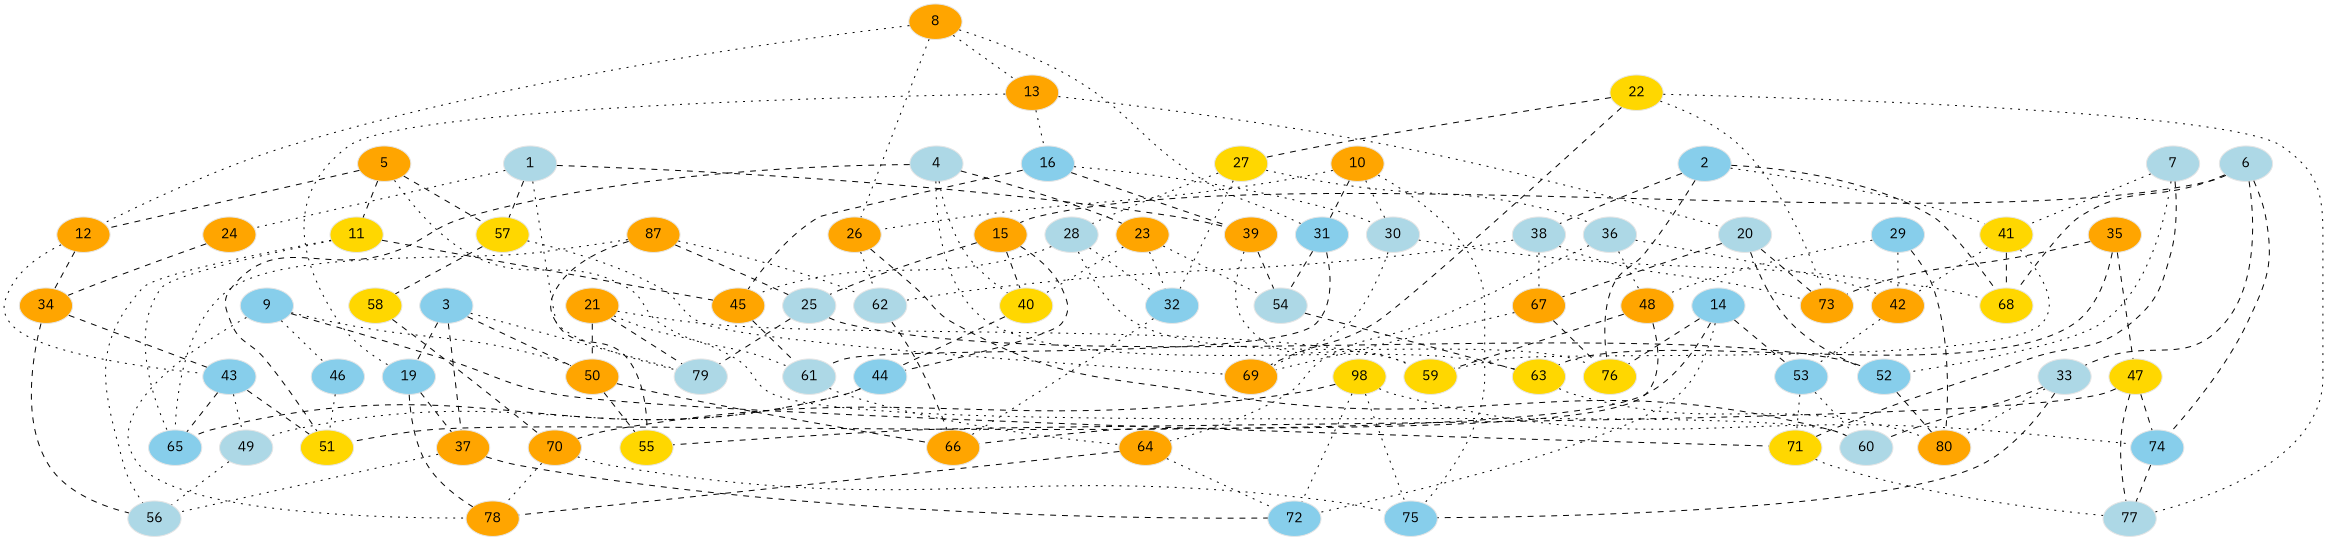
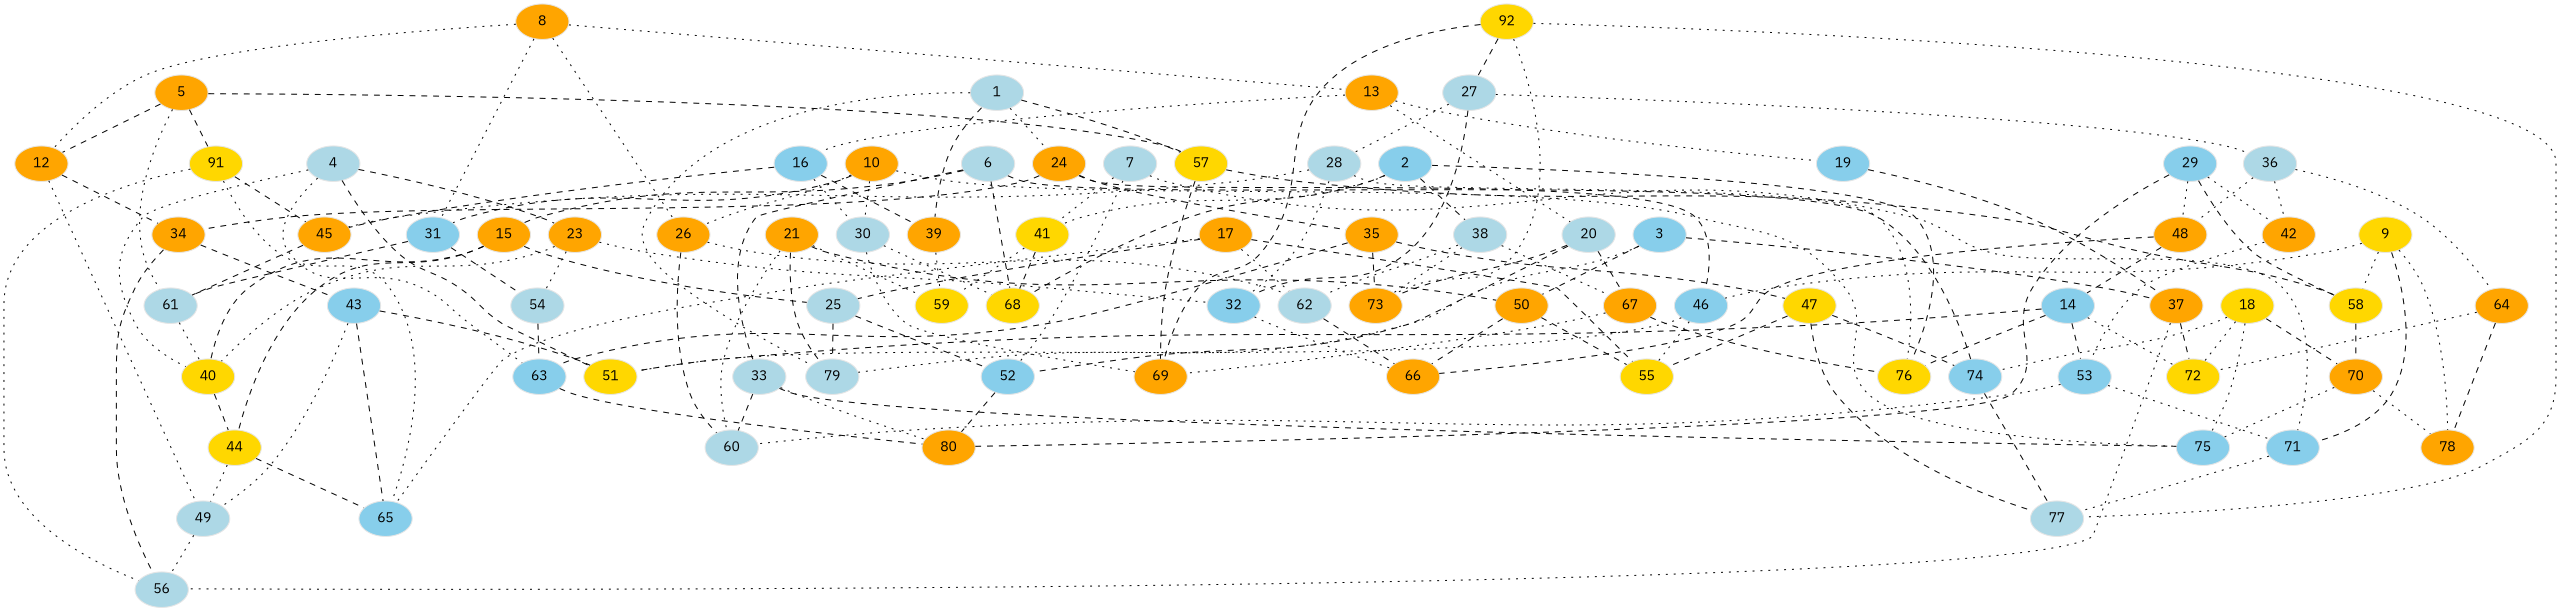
  graph {
    fontname="IBM Plex Sans"
    node [color=gray90 fillcolor=orange fontname="IBM Plex Sans" style=filled]
    edge [fontname="IBM Plex Sans" style=dashed]
    1 [fillcolor=lightblue]
    24
    39
    57 [fillcolor=gold]
    79 [fillcolor=lightblue]
    46 [fillcolor=skyblue]
    34
    35
    59 [fillcolor=gold]
    54 [fillcolor=lightblue]
    58 [fillcolor=gold]
    69
    2 [fillcolor=skyblue]
    38 [fillcolor=lightblue]
    68 [fillcolor=gold]
    76 [fillcolor=gold]
    41 [fillcolor=gold]
    7 [fillcolor=lightblue]
    52 [fillcolor=skyblue]
-   71 [fillcolor=gold]
+   71 [fillcolor=skyblue]
    62 [fillcolor=lightblue]
    67
    73
    3 [fillcolor=skyblue]
    19 [fillcolor=skyblue]
    37
    50
    78
    56 [fillcolor=lightblue]
-   72 [fillcolor=skyblue]
+   72 [fillcolor=gold]
    55 [fillcolor=gold]
    66
    4 [fillcolor=lightblue]
    23
    40 [fillcolor=gold]
    51 [fillcolor=gold]
-   63 [fillcolor=gold]
+   63 [fillcolor=skyblue]
    32 [fillcolor=skyblue]
-   44 [fillcolor=skyblue]
+   44 [fillcolor=gold]
    80
    5
-   11 [fillcolor=gold]
+   11 [fillcolor=gold label=91]
    12
    61 [fillcolor=lightblue]
    45
    65 [fillcolor=skyblue]
    49 [fillcolor=lightblue]
    64
    6 [fillcolor=lightblue]
    15
    33 [fillcolor=lightblue]
    74 [fillcolor=skyblue]
    25 [fillcolor=lightblue]
    75 [fillcolor=skyblue]
    60 [fillcolor=lightblue]
    77 [fillcolor=lightblue]
    42
    8
    13
    26
    31 [fillcolor=skyblue]
    16 [fillcolor=skyblue]
    20 [fillcolor=lightblue]
-   9 [fillcolor=skyblue]
+   9 [fillcolor=gold]
    70
    10
    30 [fillcolor=lightblue]
    43 [fillcolor=skyblue]
    14 [fillcolor=skyblue]
    53 [fillcolor=skyblue]
-   17 [label=87]
-   18 [fillcolor=gold label=98]
+   17
+   18 [fillcolor=gold]
    21
-   22 [fillcolor=gold]
-   27 [fillcolor=gold]
+   22 [fillcolor=gold label=92]
+   27 [fillcolor=lightblue]
    28 [fillcolor=lightblue]
    36 [fillcolor=lightblue]
    47 [fillcolor=gold]
    48
    29 [fillcolor=skyblue]
    1 -- 24 [style=dotted]
    1 -- 39
    1 -- 57
    1 -- 79 [style=dotted]
+   24 -- 46
    24 -- 34
+   24 -- 35
    39 -- 59 [style=dotted]
-   39 -- 54
    57 -- 58
-   57 -- 69 [style=dotted]
+   57 -- 69
+   46 -- 55 [style=dotted]
    46 -- 51 [style=dotted]
    34 -- 56
    34 -- 43
    35 -- 73
    35 -- 63
    35 -- 47
    54 -- 63
    58 -- 70
    2 -- 38
    2 -- 68
    2 -- 76
    2 -- 41 [style=dotted]
    38 -- 62 [style=dotted]
    38 -- 67 [style=dotted]
    38 -- 73 [style=dotted]
    41 -- 59 [style=dotted]
    41 -- 68
-   41 -- 42 [style=dotted]
    7 -- 41 [style=dotted]
    7 -- 52 [style=dotted]
-   7 -- 71
+   7 -- 71 [style=dotted]
    52 -- 80
    71 -- 77 [style=dotted]
    62 -- 66
    67 -- 69 [style=dotted]
    67 -- 76
    3 -- 79 [style=dotted]
-   3 -- 19
    3 -- 37
    3 -- 50
    19 -- 37
-   19 -- 78
    37 -- 56 [style=dotted]
    37 -- 72
    50 -- 55
    50 -- 66
    4 -- 23
    4 -- 40 [style=dotted]
    4 -- 51
    4 -- 63 [style=dotted]
    23 -- 54 [style=dotted]
    23 -- 40 [style=dotted]
    23 -- 32 [style=dotted]
    40 -- 44
-   63 -- 80 [style=dotted]
+   63 -- 80
    32 -- 66 [style=dotted]
    44 -- 65
    44 -- 49 [style=dotted]
    5 -- 57
    5 -- 11
    5 -- 12
    5 -- 61 [style=dotted]
    11 -- 56 [style=dotted]
    11 -- 45
    11 -- 65 [style=dotted]
    12 -- 34
-   12 -- 43 [style=dotted]
-   61 -- 64 [style=dotted]
+   12 -- 49 [style=dotted]
+   61 -- 40 [style=dotted]
    45 -- 61
    49 -- 56 [style=dotted]
    64 -- 78
    64 -- 72 [style=dotted]
    6 -- 68
    6 -- 15
    6 -- 33
    6 -- 74
    15 -- 40
    15 -- 44
    15 -- 25
    33 -- 80 [style=dotted]
    33 -- 75
    33 -- 60
    74 -- 77
    25 -- 79
    25 -- 52
    42 -- 53 [style=dotted]
    8 -- 12 [style=dotted]
    8 -- 13 [style=dotted]
    8 -- 26 [style=dotted]
    8 -- 31 [style=dotted]
    13 -- 19 [style=dotted]
    13 -- 16 [style=dotted]
    13 -- 20 [style=dotted]
    26 -- 62 [style=dotted]
    26 -- 60
    31 -- 54
    31 -- 61
    16 -- 39
    16 -- 45
    16 -- 30 [style=dotted]
    20 -- 52
    20 -- 67
    20 -- 73
    9 -- 46 [style=dotted]
-   9 -- 50 [style=dotted]
+   9 -- 58 [style=dotted]
    9 -- 71
    9 -- 78 [style=dotted]
    70 -- 78 [style=dotted]
    70 -- 75 [style=dotted]
    10 -- 75 [style=dotted]
    10 -- 26 [style=dotted]
    10 -- 31
    10 -- 30 [style=dotted]
    30 -- 69 [style=dotted]
    30 -- 68 [style=dotted]
    43 -- 51
    43 -- 65
    43 -- 49 [style=dotted]
    14 -- 76
    14 -- 72 [style=dotted]
    14 -- 51
    14 -- 53
    53 -- 71 [style=dotted]
    53 -- 60 [style=dotted]
    17 -- 62 [style=dotted]
    17 -- 55
    17 -- 65 [style=dotted]
    17 -- 25
    18 -- 72 [style=dotted]
    18 -- 74 [style=dotted]
    18 -- 75 [style=dotted]
    18 -- 70
    21 -- 79
    21 -- 59 [style=dotted]
    21 -- 50
    21 -- 60 [style=dotted]
    22 -- 69
    22 -- 73 [style=dotted]
    22 -- 77 [style=dotted]
    22 -- 27
-   27 -- 32 [style=dotted]
+   27 -- 32
    27 -- 28 [style=dotted]
    27 -- 36 [style=dotted]
    28 -- 76 [style=dotted]
    28 -- 32 [style=dotted]
    28 -- 45 [style=dotted]
    36 -- 64 [style=dotted]
    36 -- 42 [style=dotted]
    36 -- 48 [style=dotted]
    47 -- 55
    47 -- 74
    47 -- 77
-   48 -- 59
+   48 -- 14
    48 -- 66
+   29 -- 58
    29 -- 80
    29 -- 42 [style=dotted]
    29 -- 48 [style=dotted]
  }
